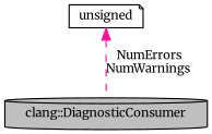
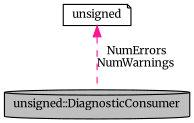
  digraph {
    fontname=Merriweather
    node [color=black fontname=Merriweather fontsize=10]
-   n1 [fillcolor=grey75 fontcolor=black height=0.2 label="clang::DiagnosticConsumer" shape=cylinder style=filled width=0.4]
+   n1 [fillcolor=grey75 fontcolor=black height=0.2 label="unsigned::DiagnosticConsumer" shape=cylinder style=filled width=0.4]
    n2 [height=0.2 label=unsigned shape=note width=0.4]
    n2 -> n1 [color=deeppink dir=back fontname=Merriweather fontsize=10 label=" NumErrors\nNumWarnings" labelfontname=Helvetica labelfontsize=10 style=dashed]
  }
